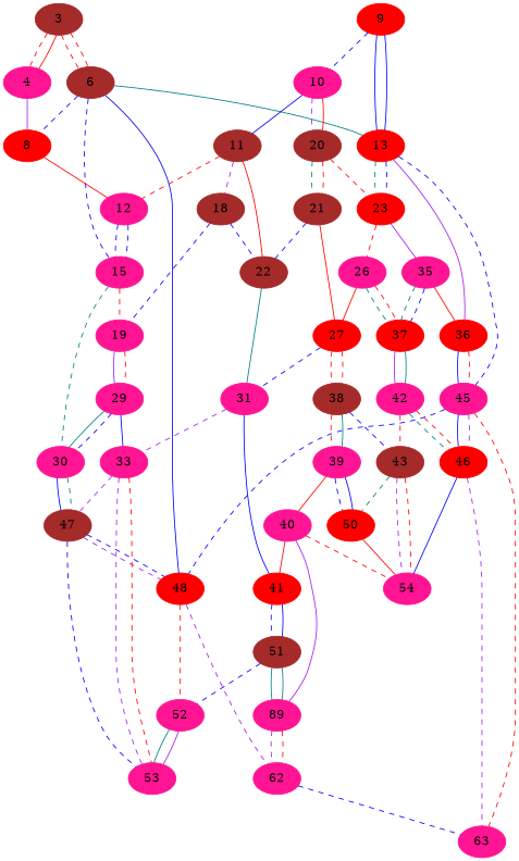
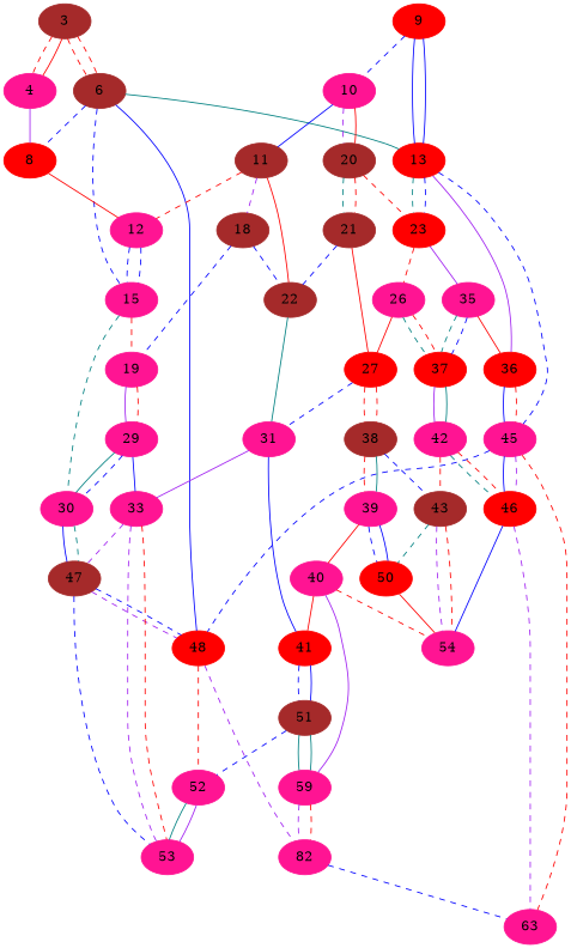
  graph {
    node [color=deeppink style=filled]
    edge [color=blue style=dashed]
    3 [color=brown]
    4 [super="+5"]
    6 [color=brown super="+7"]
    8 [color=red]
    9 [color=red]
    13 [color=red super="+14"]
    10
    15 [super="+16"]
    48 [color=red super="+61"]
    12
    23 [color=red super="+25"]
    36 [color=red]
    45 [super="+64"]
    19
    30
    52 [super="+60"]
-   62
+   62 [label=82]
    11 [color=brown super="+17"]
    20 [color=brown]
    18 [color=brown]
    22 [color=brown super="+24"]
    21 [color=brown]
    31 [super="+32"]
    26
    35
    46 [color=red super="+56"]
    63
    29
    47 [color=brown super="+49"]
    33 [super="+34"]
    27 [color=red super="+28"]
    38 [color=brown]
    41 [color=red]
    37 [color=red]
    42
    39
    43 [color=brown super="+44"]
    53 [super="+57"]
    51 [color=brown]
    40 [super="+58"]
    50 [color=red]
    54 [super="+55"]
-   59 [label=89]
+   59
    3 -- 4 [color=red]
    3 -- 4 [color=red style=solid]
    3 -- 6 [color=red]
    3 -- 6 [color=red]
    4 -- 8 [color=purple style=solid]
    6 -- 8
    6 -- 13 [color=teal style=solid]
    6 -- 15
    6 -- 48 [style=solid]
    8 -- 12 [color=red style=solid]
    9 -- 13 [style=solid]
    9 -- 13 [style=solid]
    9 -- 10
    13 -- 23 [color=teal]
    13 -- 23
    13 -- 36 [color=purple style=solid]
    13 -- 45
    10 -- 11 [style=solid]
    10 -- 20 [color=purple]
    10 -- 20 [color=red style=solid]
    15 -- 19 [color=red]
    15 -- 30 [color=teal]
    48 -- 52 [color=red]
    48 -- 62 [color=purple]
    12 -- 15
    12 -- 15
    23 -- 26 [color=red]
    23 -- 35 [color=purple style=solid]
    36 -- 45 [style=solid]
    36 -- 45 [color=red]
    45 -- 48
    45 -- 46 [style=solid]
    45 -- 46 [color=purple]
    45 -- 63 [color=red]
    19 -- 29 [color=purple style=solid]
    19 -- 29 [color=red]
    30 -- 47 [style=solid]
    30 -- 47 [color=teal]
    52 -- 53 [color=teal style=solid weight=2]
    52 -- 53 [color=purple style=solid]
    62 -- 63
    11 -- 12 [color=red]
    11 -- 18 [color=purple]
    11 -- 22 [color=red style=solid]
    20 -- 23 [color=red]
    20 -- 21 [color=teal]
    20 -- 21 [color=red]
    18 -- 19
    18 -- 22
    22 -- 31 [color=teal style=solid]
    21 -- 22
    21 -- 27 [color=red style=solid]
-   31 -- 33 [color=purple]
+   31 -- 33 [color=purple style=solid]
    31 -- 41 [style=solid]
    26 -- 27 [color=red style=solid]
    26 -- 37 [color=teal]
    26 -- 37 [color=red]
    35 -- 36 [color=red style=solid]
    35 -- 37 [color=teal]
    35 -- 37
    46 -- 63 [color=purple]
    46 -- 54 [style=solid]
    29 -- 30 [color=teal style=solid]
    29 -- 30
    29 -- 33 [style=solid]
    47 -- 48 [color=purple]
    47 -- 48
    47 -- 53
    33 -- 47 [color=purple]
    33 -- 53 [color=purple]
    33 -- 53 [color=red]
    27 -- 31
    27 -- 38 [color=red]
    27 -- 38 [color=red]
    38 -- 39 [color=red]
    38 -- 39 [color=teal style=solid]
    38 -- 43
    41 -- 51
    41 -- 51 [style=solid]
    37 -- 42 [color=purple style=solid]
    37 -- 42 [color=teal style=solid]
    42 -- 46 [color=teal]
    42 -- 46 [color=red]
    42 -- 43 [color=red]
    39 -- 40 [color=red style=solid]
    39 -- 50
    39 -- 50 [style=solid]
    43 -- 50 [color=teal]
    43 -- 54 [color=purple]
    43 -- 54 [color=red]
    51 -- 52
    51 -- 59 [color=teal style=solid]
    51 -- 59 [color=teal style=solid]
    40 -- 41 [color=red style=solid]
    40 -- 54 [color=red]
    40 -- 59 [color=purple style=solid]
    50 -- 54 [color=red style=solid]
    59 -- 62 [color=purple]
    59 -- 62 [color=red]
  }
